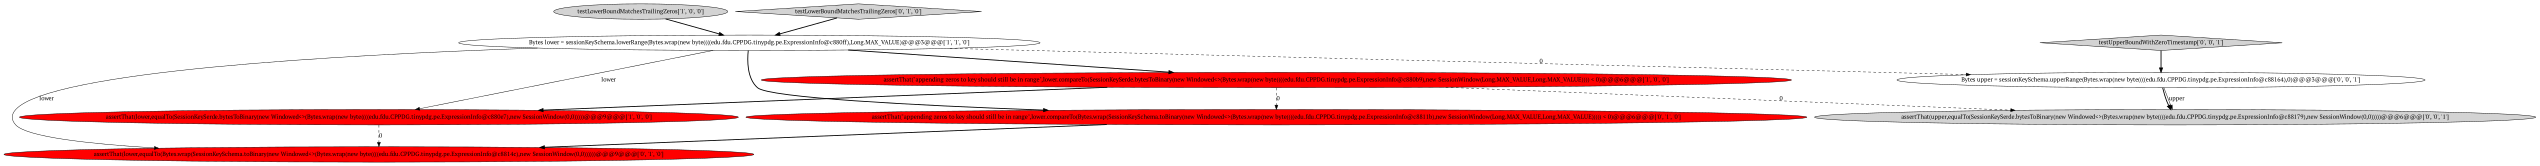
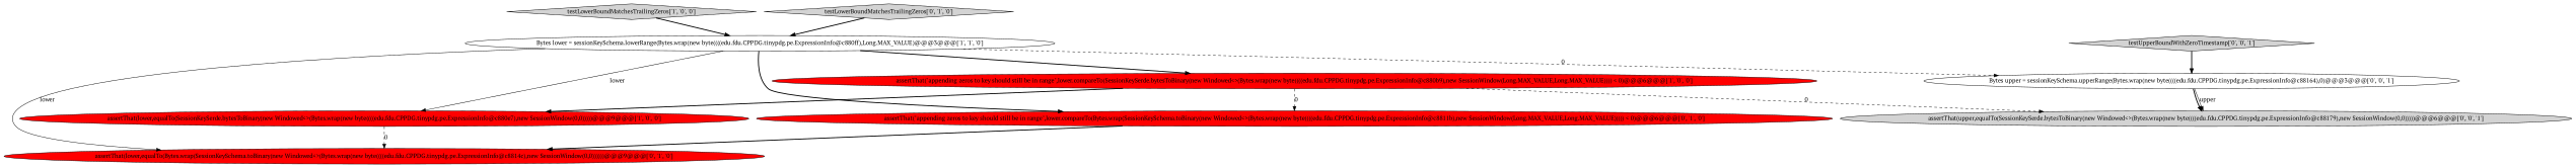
  digraph {
    fontname="PT Serif"
    node [fillcolor=red shape=ellipse style=filled fontname="PT Serif"]
    edge [style=bold fontname="PT Serif"]
    n1 [fillcolor=white label="Bytes lower = sessionKeySchema.lowerRange(Bytes.wrap(new byte((((edu.fdu.CPPDG.tinypdg.pe.ExpressionInfo@c880ff),Long.MAX_VALUE)@@@3@@@['1', '1', '0']"]
    n2 [fillcolor=white label="Bytes upper = sessionKeySchema.upperRange(Bytes.wrap(new byte((((edu.fdu.CPPDG.tinypdg.pe.ExpressionInfo@c88164),0)@@@3@@@['0', '0', '1']"]
    n3 [label="assertThat(lower,equalTo(SessionKeySerde.bytesToBinary(new Windowed<>(Bytes.wrap(new byte((((edu.fdu.CPPDG.tinypdg.pe.ExpressionInfo@c880e7),new SessionWindow(0,0)))))@@@9@@@['1', '0', '0']"]
    n4 [label="assertThat(\"appending zeros to key should still be in range\",lower.compareTo(SessionKeySerde.bytesToBinary(new Windowed<>(Bytes.wrap(new byte((((edu.fdu.CPPDG.tinypdg.pe.ExpressionInfo@c880b9),new SessionWindow(Long.MAX_VALUE,Long.MAX_VALUE)))) < 0)@@@6@@@['1', '0', '0']"]
    n5 [label="assertThat(\"appending zeros to key should still be in range\",lower.compareTo(Bytes.wrap(SessionKeySchema.toBinary(new Windowed<>(Bytes.wrap(new byte((((edu.fdu.CPPDG.tinypdg.pe.ExpressionInfo@c8811b),new SessionWindow(Long.MAX_VALUE,Long.MAX_VALUE))))) < 0)@@@6@@@['0', '1', '0']"]
    n6 [label="assertThat(lower,equalTo(Bytes.wrap(SessionKeySchema.toBinary(new Windowed<>(Bytes.wrap(new byte((((edu.fdu.CPPDG.tinypdg.pe.ExpressionInfo@c8814c),new SessionWindow(0,0))))))@@@9@@@['0', '1', '0']"]
    n7 [fillcolor=lightgray label="assertThat(upper,equalTo(SessionKeySerde.bytesToBinary(new Windowed<>(Bytes.wrap(new byte((((edu.fdu.CPPDG.tinypdg.pe.ExpressionInfo@c88179),new SessionWindow(0,0)))))@@@6@@@['0', '0', '1']"]
-   n8 [fillcolor=lightgray label="testLowerBoundMatchesTrailingZeros['1', '0', '0']"]
+   n8 [fillcolor=lightgray label="testLowerBoundMatchesTrailingZeros['1', '0', '0']" shape=diamond]
    n9 [fillcolor=lightgray label="testLowerBoundMatchesTrailingZeros['0', '1', '0']" shape=diamond]
    n10 [fillcolor=lightgray label="testUpperBoundWithZeroTimestamp['0', '0', '1']" shape=diamond]
    n1 -> n2 [label=0 style=dashed]
    n1 -> n3 [label=lower style=solid]
    n1 -> n4
    n1 -> n5
    n1 -> n6 [label=lower style=solid]
    n2 -> n7 [label=upper style=solid]
    n2 -> n7
    n3 -> n6 [label=0 style=dashed]
    n4 -> n3
    n4 -> n5 [label=0 style=dashed]
    n4 -> n7 [label=0 style=dashed]
    n5 -> n6
    n8 -> n1
    n9 -> n1
    n10 -> n2
  }
